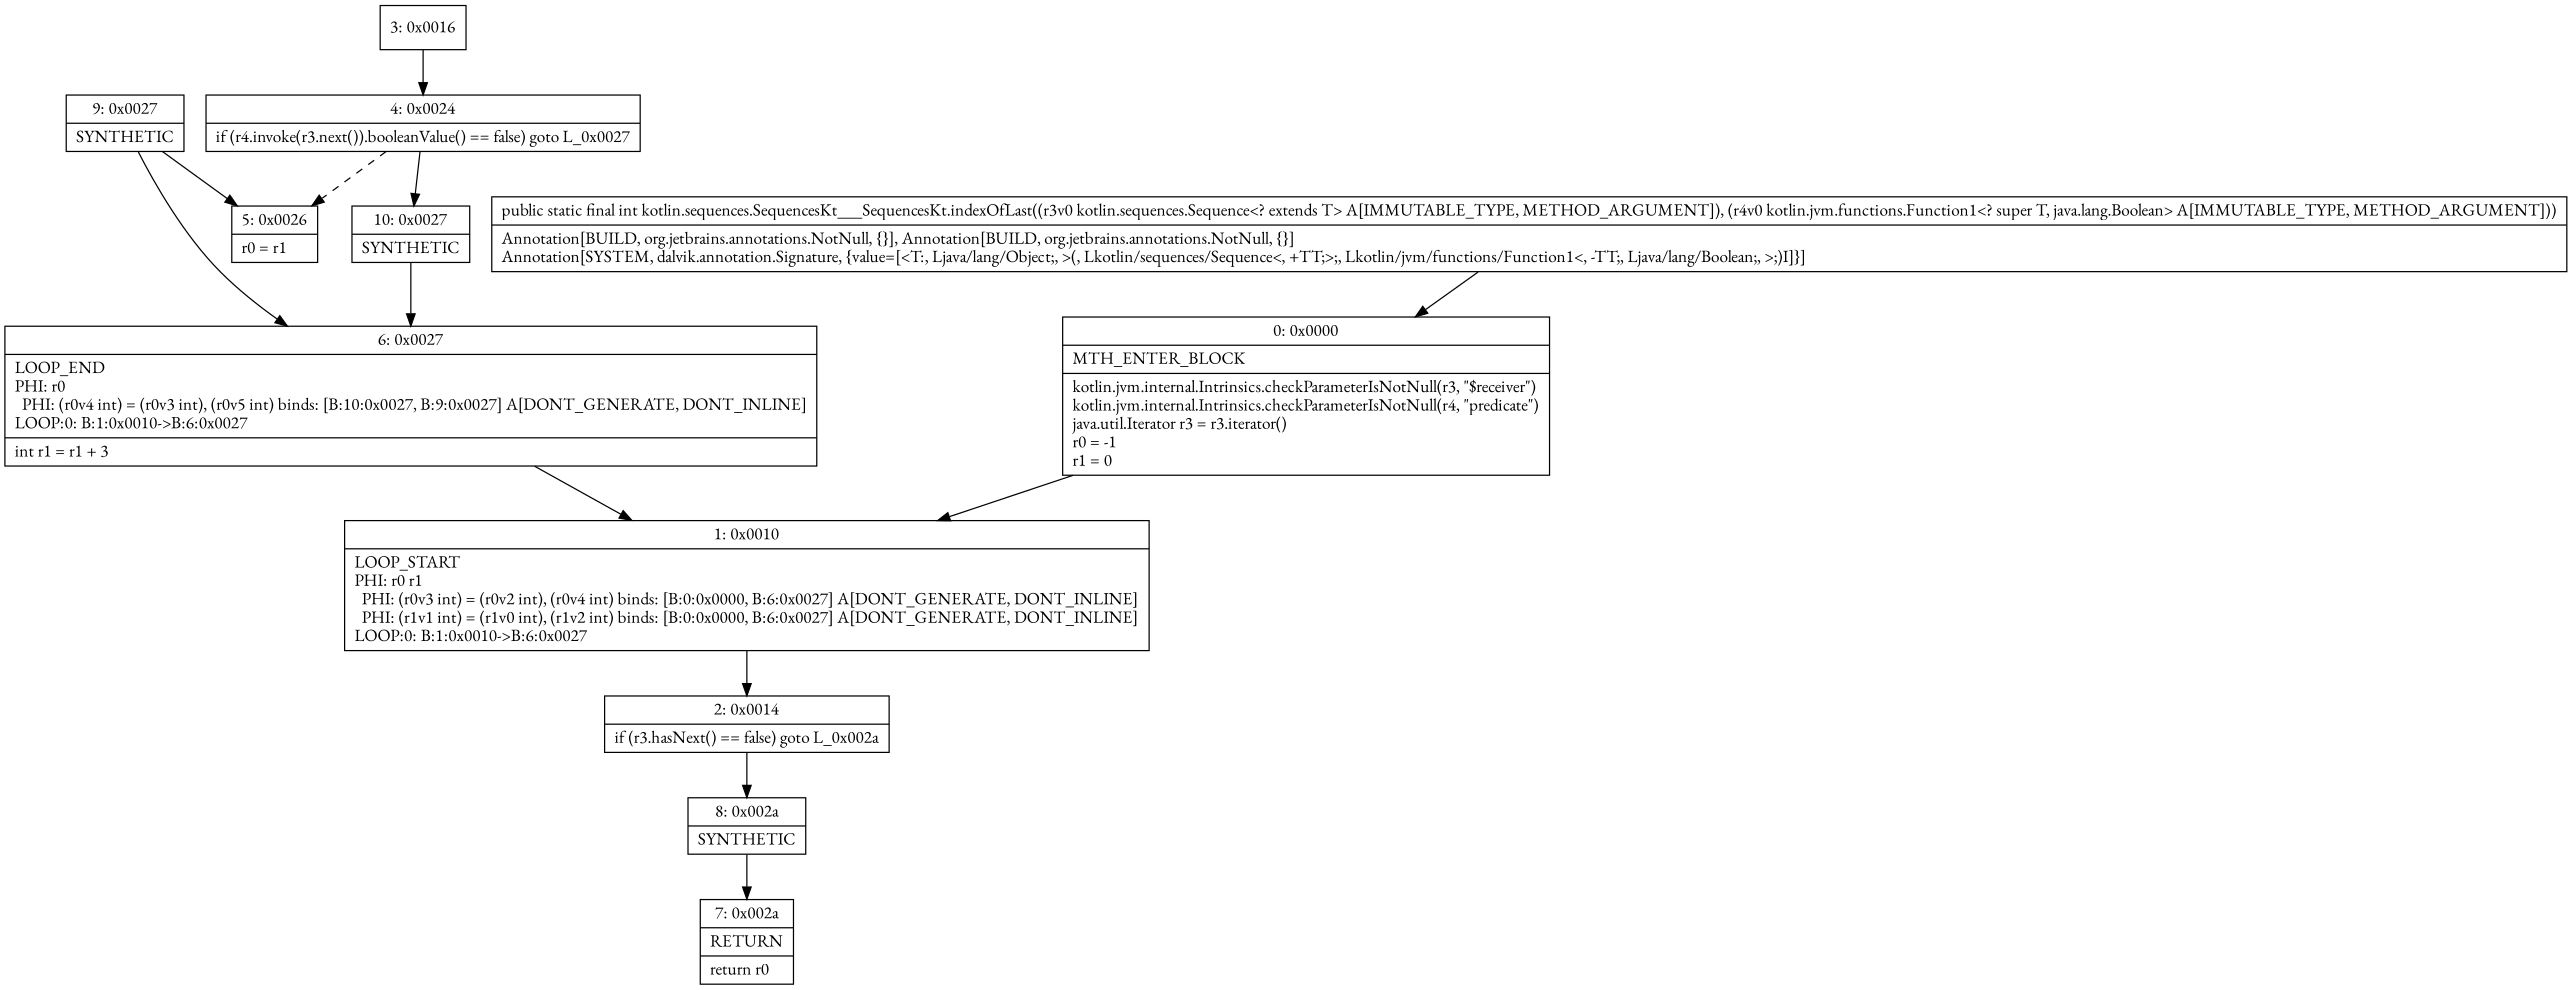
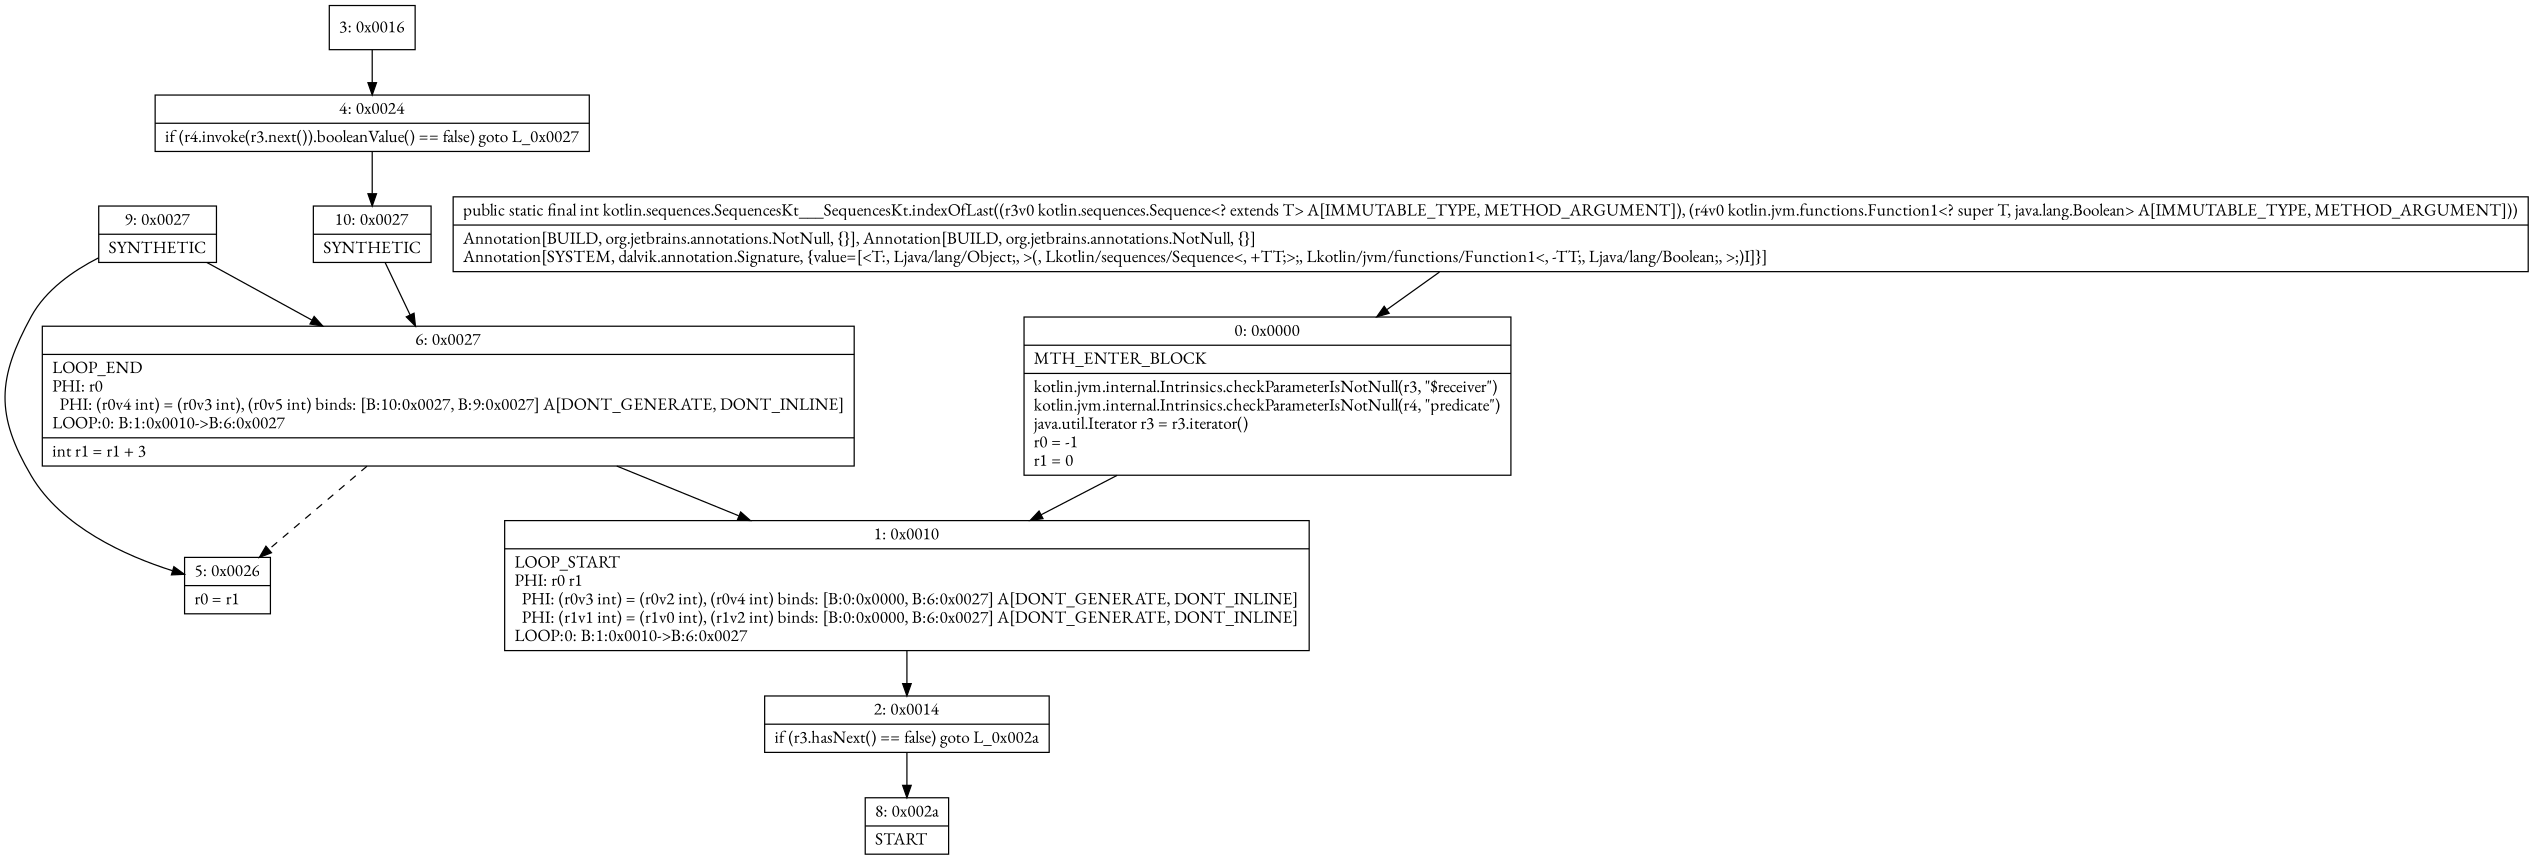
  digraph {
    fontname="EB Garamond"
    node [fontname="EB Garamond" shape=record]
    edge [fontname="EB Garamond"]
    n1 [label="{0\:\ 0x0000|MTH_ENTER_BLOCK\l|kotlin.jvm.internal.Intrinsics.checkParameterIsNotNull(r3, \"$receiver\")\lkotlin.jvm.internal.Intrinsics.checkParameterIsNotNull(r4, \"predicate\")\ljava.util.Iterator r3 = r3.iterator()\lr0 = \-1\lr1 = 0\l}"]
    n2 [label="{1\:\ 0x0010|LOOP_START\lPHI: r0 r1 \l  PHI: (r0v3 int) = (r0v2 int), (r0v4 int) binds: [B:0:0x0000, B:6:0x0027] A[DONT_GENERATE, DONT_INLINE]\l  PHI: (r1v1 int) = (r1v0 int), (r1v2 int) binds: [B:0:0x0000, B:6:0x0027] A[DONT_GENERATE, DONT_INLINE]\lLOOP:0: B:1:0x0010\-\>B:6:0x0027\l}"]
    n3 [label="{2\:\ 0x0014|if (r3.hasNext() == false) goto L_0x002a\l}"]
-   n4 [label="{8\:\ 0x002a|SYNTHETIC\l}"]
+   n4 [label="{8\:\ 0x002a|START\l}"]
    n5 [label="{3\:\ 0x0016}"]
    n6 [label="{4\:\ 0x0024|if (r4.invoke(r3.next()).booleanValue() == false) goto L_0x0027\l}"]
-   n7 [label="{7\:\ 0x002a|RETURN\l|return r0\l}"]
    n8 [label="{5\:\ 0x0026|r0 = r1\l}"]
    n9 [label="{10\:\ 0x0027|SYNTHETIC\l}"]
    n10 [label="{6\:\ 0x0027|LOOP_END\lPHI: r0 \l  PHI: (r0v4 int) = (r0v3 int), (r0v5 int) binds: [B:10:0x0027, B:9:0x0027] A[DONT_GENERATE, DONT_INLINE]\lLOOP:0: B:1:0x0010\-\>B:6:0x0027\l|int r1 = r1 + 3\l}"]
    n11 [label="{9\:\ 0x0027|SYNTHETIC\l}"]
    n12 [label="{public static final int kotlin.sequences.SequencesKt___SequencesKt.indexOfLast((r3v0 kotlin.sequences.Sequence\<? extends T\> A[IMMUTABLE_TYPE, METHOD_ARGUMENT]), (r4v0 kotlin.jvm.functions.Function1\<? super T, java.lang.Boolean\> A[IMMUTABLE_TYPE, METHOD_ARGUMENT]))  | Annotation[BUILD, org.jetbrains.annotations.NotNull, \{\}], Annotation[BUILD, org.jetbrains.annotations.NotNull, \{\}]\lAnnotation[SYSTEM, dalvik.annotation.Signature, \{value=[\<T:, Ljava\/lang\/Object;, \>(, Lkotlin\/sequences\/Sequence\<, +TT;\>;, Lkotlin\/jvm\/functions\/Function1\<, \-TT;, Ljava\/lang\/Boolean;, \>;)I]\}]\l}"]
    n1 -> n2
    n2 -> n3
    n3 -> n4
-   n4 -> n7
    n5 -> n6
-   n6 -> n8 [style=dashed]
+   n10 -> n8 [style=dashed]
    n6 -> n9
    n9 -> n10
    n10 -> n2
    n11 -> n8
    n11 -> n10
    n12 -> n1
  }
